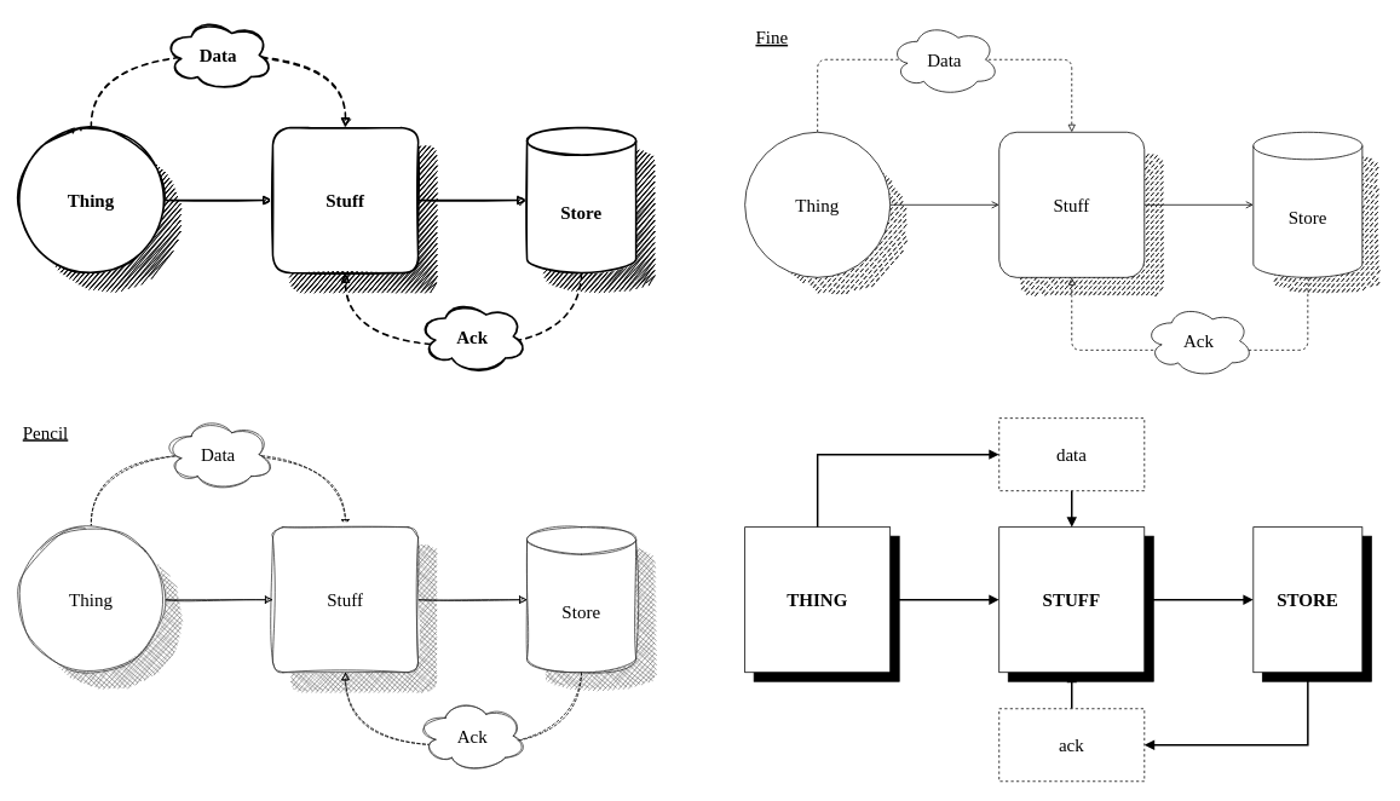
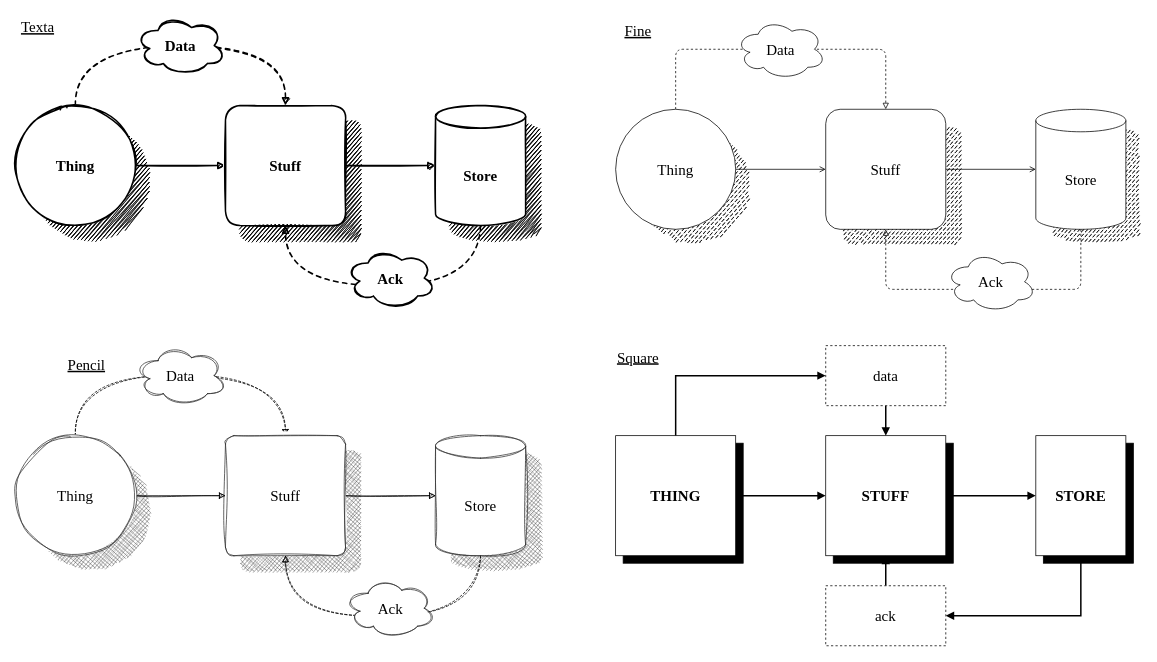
  <mxCell id="0" />
  <mxCell id="1" parent="0" />
  <mxCell id="2" value="" style="rounded=0;whiteSpace=wrap;html=1;hachureGap=4;fontFamily=Helvetica;fontSize=20;strokeWidth=1;arcSize=12;fillColor=#000000;" vertex="1" parent="1"><mxGeometry x="1390" y="590" width="120" height="160" as="geometry" /></mxCell>
  <mxCell id="3" value="" style="rounded=0;whiteSpace=wrap;html=1;hachureGap=4;fontFamily=Helvetica;fontSize=20;strokeWidth=1;arcSize=12;fillColor=#000000;" vertex="1" parent="1"><mxGeometry x="1110" y="590" width="160" height="160" as="geometry" /></mxCell>
  <mxCell id="4" value="" style="rounded=0;whiteSpace=wrap;html=1;hachureGap=4;fontFamily=Helvetica;fontSize=20;strokeWidth=1;arcSize=12;fillColor=#000000;" vertex="1" parent="1"><mxGeometry x="830" y="590" width="160" height="160" as="geometry" /></mxCell>
  <mxCell id="5" value="" style="shape=cylinder3;whiteSpace=wrap;html=1;boundedLbl=1;backgroundOutline=1;size=15;sketch=1;hachureGap=4;jiggle=1;curveFitting=1;fontFamily=Architects Daughter;fontSource=https%3A%2F%2Ffonts.googleapis.com%2Fcss%3Ffamily%3DArchitects%2BDaughter;fontSize=20;rounded=0;strokeWidth=2;strokeColor=none;fillColor=#000000;fillStyle=zigzag;" vertex="1" parent="1"><mxGeometry x="600" y="160" width="120" height="160" as="geometry" /></mxCell>
  <mxCell id="6" value="" style="rounded=1;whiteSpace=wrap;html=1;sketch=1;hachureGap=4;jiggle=0.5;curveFitting=1;fontFamily=Architects Daughter;fontSource=https%3A%2F%2Ffonts.googleapis.com%2Fcss%3Ffamily%3DArchitects%2BDaughter;fontSize=20;strokeWidth=2;fillStyle=zigzag;fillColor=#000000;strokeColor=none;arcSize=7;" vertex="1" parent="1"><mxGeometry x="320" y="160" width="160" height="160" as="geometry" /></mxCell>
  <mxCell id="7" value="" style="ellipse;whiteSpace=wrap;html=1;aspect=fixed;sketch=1;hachureGap=4;jiggle=0.5;curveFitting=1;fontFamily=Architects Daughter;fontSource=https%3A%2F%2Ffonts.googleapis.com%2Fcss%3Ffamily%3DArchitects%2BDaughter;fontSize=20;strokeWidth=2;fillStyle=zigzag;fillColor=#000000;strokeColor=none;" vertex="1" parent="1"><mxGeometry x="40" y="160" width="160" height="160" as="geometry" /></mxCell>
  <mxCell id="8" style="edgeStyle=orthogonalEdgeStyle;rounded=0;sketch=1;hachureGap=4;jiggle=1;curveFitting=1;orthogonalLoop=1;jettySize=auto;html=1;exitX=1;exitY=0.5;exitDx=0;exitDy=0;entryX=0;entryY=0.5;entryDx=0;entryDy=0;fontFamily=Architects Daughter;fontSource=https%3A%2F%2Ffonts.googleapis.com%2Fcss%3Ffamily%3DArchitects%2BDaughter;fontSize=16;endArrow=block;endFill=1;strokeWidth=2;" edge="1" parent="1" source="10" target="12"><mxGeometry relative="1" as="geometry" /></mxCell>
  <mxCell id="9" style="edgeStyle=orthogonalEdgeStyle;sketch=1;hachureGap=4;jiggle=1;curveFitting=1;orthogonalLoop=1;jettySize=auto;html=1;exitX=0.5;exitY=0;exitDx=0;exitDy=0;entryX=0.5;entryY=0;entryDx=0;entryDy=0;fontFamily=Architects Daughter;fontSource=https%3A%2F%2Ffonts.googleapis.com%2Fcss%3Ffamily%3DArchitects%2BDaughter;fontSize=16;endArrow=block;endFill=1;strokeWidth=2;curved=1;dashed=1;" edge="1" parent="1" source="10" target="12"><mxGeometry relative="1" as="geometry"><Array as="points"><mxPoint x="100" y="60" /><mxPoint x="380" y="60" /></Array></mxGeometry></mxCell>
  <mxCell id="10" value="Thing" style="ellipse;whiteSpace=wrap;html=1;aspect=fixed;sketch=1;hachureGap=4;jiggle=1;curveFitting=1;fontFamily=Architects Daughter;fontSource=https%3A%2F%2Ffonts.googleapis.com%2Fcss%3Ffamily%3DArchitects%2BDaughter;fontSize=20;strokeWidth=2;fontStyle=1" vertex="1" parent="1"><mxGeometry x="20" y="140" width="160" height="160" as="geometry" /></mxCell>
  <mxCell id="11" style="edgeStyle=orthogonalEdgeStyle;rounded=0;sketch=1;hachureGap=4;jiggle=1;curveFitting=1;orthogonalLoop=1;jettySize=auto;html=1;exitX=1;exitY=0.5;exitDx=0;exitDy=0;fontFamily=Architects Daughter;fontSource=https%3A%2F%2Ffonts.googleapis.com%2Fcss%3Ffamily%3DArchitects%2BDaughter;fontSize=16;endArrow=block;endFill=1;strokeWidth=2;" edge="1" parent="1" source="12" target="15"><mxGeometry relative="1" as="geometry" /></mxCell>
  <mxCell id="12" value="Stuff" style="rounded=1;whiteSpace=wrap;html=1;sketch=1;hachureGap=4;jiggle=1;curveFitting=1;fontFamily=Architects Daughter;fontSource=https%3A%2F%2Ffonts.googleapis.com%2Fcss%3Ffamily%3DArchitects%2BDaughter;fontSize=20;strokeWidth=2;arcSize=12;fontStyle=1" vertex="1" parent="1"><mxGeometry x="300" y="140" width="160" height="160" as="geometry" /></mxCell>
  <mxCell id="13" value="Data" style="ellipse;shape=cloud;whiteSpace=wrap;html=1;sketch=1;hachureGap=4;jiggle=1;curveFitting=1;fontFamily=Architects Daughter;fontSource=https%3A%2F%2Ffonts.googleapis.com%2Fcss%3Ffamily%3DArchitects%2BDaughter;fontSize=20;strokeWidth=2;fontStyle=1" vertex="1" parent="1"><mxGeometry x="180" y="20" width="120" height="80" as="geometry" /></mxCell>
  <mxCell id="14" style="edgeStyle=orthogonalEdgeStyle;sketch=1;hachureGap=4;jiggle=1;curveFitting=1;orthogonalLoop=1;jettySize=auto;html=1;exitX=0.5;exitY=1;exitDx=0;exitDy=0;exitPerimeter=0;entryX=0.5;entryY=1;entryDx=0;entryDy=0;fontFamily=Architects Daughter;fontSource=https%3A%2F%2Ffonts.googleapis.com%2Fcss%3Ffamily%3DArchitects%2BDaughter;fontSize=16;endArrow=block;endFill=1;strokeWidth=2;curved=1;dashed=1;" edge="1" parent="1" source="15" target="12"><mxGeometry relative="1" as="geometry"><Array as="points"><mxPoint x="640" y="380" /><mxPoint x="380" y="380" /></Array></mxGeometry></mxCell>
  <mxCell id="15" value="Store" style="shape=cylinder3;whiteSpace=wrap;html=1;boundedLbl=1;backgroundOutline=1;size=15;sketch=1;hachureGap=4;jiggle=1;curveFitting=1;fontFamily=Architects Daughter;fontSource=https%3A%2F%2Ffonts.googleapis.com%2Fcss%3Ffamily%3DArchitects%2BDaughter;fontSize=20;rounded=0;strokeWidth=2;fontStyle=1" vertex="1" parent="1"><mxGeometry x="580" y="140" width="120" height="160" as="geometry" /></mxCell>
  <mxCell id="16" value="Ack" style="ellipse;shape=cloud;whiteSpace=wrap;html=1;sketch=1;hachureGap=4;jiggle=1;curveFitting=1;fontFamily=Architects Daughter;fontSource=https%3A%2F%2Ffonts.googleapis.com%2Fcss%3Ffamily%3DArchitects%2BDaughter;fontSize=20;strokeWidth=2;fontStyle=1" vertex="1" parent="1"><mxGeometry x="460" y="330" width="120" height="80" as="geometry" /></mxCell>
- <mxCell id="18" value="Pencil" style="text;html=1;strokeColor=none;fillColor=none;align=center;verticalAlign=middle;whiteSpace=wrap;rounded=0;fontSize=20;fontFamily=Shadows Into Light;fontStyle=4;fontSource=https%3A%2F%2Ffonts.googleapis.com%2Fcss%3Ffamily%3DShadows%2BInto%2BLight;" vertex="1" parent="1"><mxGeometry x="20" y="460" width="60" height="30" as="geometry" /></mxCell>
+ <mxCell id="17" value="Texta" style="text;html=1;strokeColor=none;fillColor=none;align=center;verticalAlign=middle;whiteSpace=wrap;rounded=0;fontSize=20;fontFamily=Architects Daughter;fontStyle=4" vertex="1" parent="1"><mxGeometry x="20" y="20" width="60" height="30" as="geometry" /></mxCell>
+ <mxCell id="18" value="Pencil" style="text;html=1;strokeColor=none;fillColor=none;align=center;verticalAlign=middle;whiteSpace=wrap;rounded=0;fontSize=20;fontFamily=Shadows Into Light;fontStyle=4;fontSource=https%3A%2F%2Ffonts.googleapis.com%2Fcss%3Ffamily%3DShadows%2BInto%2BLight;" vertex="1" parent="1"><mxGeometry x="85" y="470" width="60" height="30" as="geometry" /></mxCell>
  <mxCell id="19" value="" style="shape=cylinder3;whiteSpace=wrap;html=1;boundedLbl=1;backgroundOutline=1;size=15;sketch=1;hachureGap=4;jiggle=2;curveFitting=1;fontFamily=Architects Daughter;fontSource=https%3A%2F%2Ffonts.googleapis.com%2Fcss%3Ffamily%3DArchitects%2BDaughter;fontSize=20;rounded=0;strokeWidth=1;strokeColor=none;fillColor=#000000;fillStyle=cross-hatch;opacity=50;" vertex="1" parent="1"><mxGeometry x="600" y="600" width="120" height="160" as="geometry" /></mxCell>
  <mxCell id="20" value="" style="rounded=1;whiteSpace=wrap;html=1;sketch=1;hachureGap=4;jiggle=2;curveFitting=1;fontFamily=Architects Daughter;fontSource=https%3A%2F%2Ffonts.googleapis.com%2Fcss%3Ffamily%3DArchitects%2BDaughter;fontSize=20;strokeWidth=1;fillStyle=cross-hatch;fillColor=#000000;strokeColor=none;arcSize=6;opacity=50;" vertex="1" parent="1"><mxGeometry x="320" y="600" width="160" height="160" as="geometry" /></mxCell>
  <mxCell id="21" value="" style="ellipse;whiteSpace=wrap;html=1;aspect=fixed;sketch=1;hachureGap=4;jiggle=2;curveFitting=1;fontFamily=Architects Daughter;fontSource=https%3A%2F%2Ffonts.googleapis.com%2Fcss%3Ffamily%3DArchitects%2BDaughter;fontSize=20;strokeWidth=1;fillStyle=cross-hatch;fillColor=#000000;strokeColor=none;opacity=50;" vertex="1" parent="1"><mxGeometry x="40" y="600" width="160" height="160" as="geometry" /></mxCell>
  <mxCell id="22" style="edgeStyle=orthogonalEdgeStyle;rounded=0;sketch=1;hachureGap=4;jiggle=2;curveFitting=1;orthogonalLoop=1;jettySize=auto;html=1;exitX=1;exitY=0.5;exitDx=0;exitDy=0;entryX=0;entryY=0.5;entryDx=0;entryDy=0;fontFamily=Architects Daughter;fontSource=https%3A%2F%2Ffonts.googleapis.com%2Fcss%3Ffamily%3DArchitects%2BDaughter;fontSize=16;endArrow=block;endFill=1;strokeWidth=1;" edge="1" source="24" target="26" parent="1"><mxGeometry relative="1" as="geometry" /></mxCell>
  <mxCell id="23" style="edgeStyle=orthogonalEdgeStyle;sketch=1;hachureGap=4;jiggle=2;curveFitting=1;orthogonalLoop=1;jettySize=auto;html=1;exitX=0.5;exitY=0;exitDx=0;exitDy=0;entryX=0.5;entryY=0;entryDx=0;entryDy=0;fontFamily=Architects Daughter;fontSource=https%3A%2F%2Ffonts.googleapis.com%2Fcss%3Ffamily%3DArchitects%2BDaughter;fontSize=16;endArrow=block;endFill=1;strokeWidth=1;curved=1;dashed=1;rounded=0;" edge="1" source="24" target="26" parent="1"><mxGeometry relative="1" as="geometry"><Array as="points"><mxPoint x="100" y="500" /><mxPoint x="380" y="500" /></Array></mxGeometry></mxCell>
  <mxCell id="24" value="Thing" style="ellipse;whiteSpace=wrap;html=1;aspect=fixed;sketch=1;hachureGap=4;jiggle=2;curveFitting=1;fontFamily=Shadows Into Light;fontSource=https%3A%2F%2Ffonts.googleapis.com%2Fcss%3Ffamily%3DShadows%2BInto%2BLight;fontSize=20;strokeWidth=1;strokeColor=#333333;" vertex="1" parent="1"><mxGeometry x="20" y="580" width="160" height="160" as="geometry" /></mxCell>
  <mxCell id="25" style="edgeStyle=orthogonalEdgeStyle;rounded=0;sketch=1;hachureGap=4;jiggle=2;curveFitting=1;orthogonalLoop=1;jettySize=auto;html=1;exitX=1;exitY=0.5;exitDx=0;exitDy=0;fontFamily=Architects Daughter;fontSource=https%3A%2F%2Ffonts.googleapis.com%2Fcss%3Ffamily%3DArchitects%2BDaughter;fontSize=16;endArrow=block;endFill=1;strokeWidth=1;" edge="1" source="26" target="28" parent="1"><mxGeometry relative="1" as="geometry" /></mxCell>
  <mxCell id="26" value="Stuff" style="rounded=1;whiteSpace=wrap;html=1;sketch=1;hachureGap=4;jiggle=2;curveFitting=1;fontFamily=Shadows Into Light;fontSource=https%3A%2F%2Ffonts.googleapis.com%2Fcss%3Ffamily%3DShadows%2BInto%2BLight;fontSize=20;strokeWidth=1;strokeColor=#333333;arcSize=7;" vertex="1" parent="1"><mxGeometry x="300" y="580" width="160" height="160" as="geometry" /></mxCell>
  <mxCell id="27" style="edgeStyle=orthogonalEdgeStyle;sketch=1;hachureGap=4;jiggle=2;curveFitting=1;orthogonalLoop=1;jettySize=auto;html=1;exitX=0.5;exitY=1;exitDx=0;exitDy=0;exitPerimeter=0;entryX=0.5;entryY=1;entryDx=0;entryDy=0;fontFamily=Architects Daughter;fontSource=https%3A%2F%2Ffonts.googleapis.com%2Fcss%3Ffamily%3DArchitects%2BDaughter;fontSize=16;endArrow=block;endFill=1;strokeWidth=1;curved=1;dashed=1;rounded=0;" edge="1" source="28" target="26" parent="1"><mxGeometry relative="1" as="geometry"><Array as="points"><mxPoint x="640" y="820" /><mxPoint x="380" y="820" /></Array></mxGeometry></mxCell>
  <mxCell id="28" value="Store" style="shape=cylinder3;whiteSpace=wrap;html=1;boundedLbl=1;backgroundOutline=1;size=15;sketch=1;hachureGap=4;jiggle=2;curveFitting=1;fontFamily=Shadows Into Light;fontSource=https%3A%2F%2Ffonts.googleapis.com%2Fcss%3Ffamily%3DShadows%2BInto%2BLight;fontSize=20;rounded=0;strokeWidth=1;strokeColor=#333333;" vertex="1" parent="1"><mxGeometry x="580" y="580" width="120" height="160" as="geometry" /></mxCell>
  <mxCell id="29" value="Data" style="ellipse;shape=cloud;whiteSpace=wrap;html=1;sketch=1;hachureGap=4;jiggle=2;curveFitting=1;fontFamily=Shadows Into Light;fontSource=https%3A%2F%2Ffonts.googleapis.com%2Fcss%3Ffamily%3DShadows%2BInto%2BLight;fontSize=20;strokeWidth=1;strokeColor=#333333;" vertex="1" parent="1"><mxGeometry x="180" y="460" width="120" height="80" as="geometry" /></mxCell>
  <mxCell id="30" value="Ack" style="ellipse;shape=cloud;whiteSpace=wrap;html=1;sketch=1;hachureGap=4;jiggle=2;curveFitting=1;fontFamily=Shadows Into Light;fontSource=https%3A%2F%2Ffonts.googleapis.com%2Fcss%3Ffamily%3DShadows%2BInto%2BLight;fontSize=20;strokeWidth=1;strokeColor=#333333;" vertex="1" parent="1"><mxGeometry x="460" y="770" width="120" height="80" as="geometry" /></mxCell>
  <mxCell id="31" value="" style="shape=cylinder3;whiteSpace=wrap;html=1;boundedLbl=1;backgroundOutline=1;size=15;sketch=1;hachureGap=4;jiggle=2;curveFitting=1;fontFamily=Architects Daughter;fontSource=https%3A%2F%2Ffonts.googleapis.com%2Fcss%3Ffamily%3DArchitects%2BDaughter;fontSize=20;rounded=0;strokeWidth=2;strokeColor=none;fillColor=#000000;fillStyle=dashed;" vertex="1" parent="1"><mxGeometry x="1400" y="165" width="120" height="160" as="geometry" /></mxCell>
  <mxCell id="32" value="" style="rounded=1;whiteSpace=wrap;html=1;sketch=1;hachureGap=4;jiggle=2;curveFitting=1;fontFamily=Architects Daughter;fontSource=https%3A%2F%2Ffonts.googleapis.com%2Fcss%3Ffamily%3DArchitects%2BDaughter;fontSize=20;strokeWidth=2;fillStyle=dashed;fillColor=#000000;strokeColor=none;arcSize=7;" vertex="1" parent="1"><mxGeometry x="1120" y="165" width="160" height="160" as="geometry" /></mxCell>
  <mxCell id="33" value="" style="ellipse;whiteSpace=wrap;html=1;aspect=fixed;hachureGap=4;fontFamily=Architects Daughter;fontSource=https%3A%2F%2Ffonts.googleapis.com%2Fcss%3Ffamily%3DArchitects%2BDaughter;fontSize=20;strokeWidth=2;fillStyle=dashed;fillColor=#000000;strokeColor=none;sketch=1;curveFitting=1;jiggle=2;" vertex="1" parent="1"><mxGeometry x="840" y="165" width="160" height="160" as="geometry" /></mxCell>
  <mxCell id="34" style="edgeStyle=orthogonalEdgeStyle;rounded=0;hachureGap=4;orthogonalLoop=1;jettySize=auto;html=1;exitX=1;exitY=0.5;exitDx=0;exitDy=0;entryX=0;entryY=0.5;entryDx=0;entryDy=0;fontFamily=Architects Daughter;fontSource=https%3A%2F%2Ffonts.googleapis.com%2Fcss%3Ffamily%3DArchitects%2BDaughter;fontSize=16;endArrow=open;endFill=0;strokeWidth=1;" edge="1" source="36" target="38" parent="1"><mxGeometry relative="1" as="geometry" /></mxCell>
  <mxCell id="35" style="edgeStyle=orthogonalEdgeStyle;hachureGap=4;orthogonalLoop=1;jettySize=auto;html=1;exitX=0.5;exitY=0;exitDx=0;exitDy=0;entryX=0.5;entryY=0;entryDx=0;entryDy=0;fontFamily=Architects Daughter;fontSource=https%3A%2F%2Ffonts.googleapis.com%2Fcss%3Ffamily%3DArchitects%2BDaughter;fontSize=16;endArrow=block;endFill=0;strokeWidth=1;dashed=1;rounded=1;" edge="1" source="36" target="38" parent="1"><mxGeometry relative="1" as="geometry"><Array as="points"><mxPoint x="900" y="65" /><mxPoint x="1180" y="65" /></Array></mxGeometry></mxCell>
  <mxCell id="36" value="Thing" style="ellipse;whiteSpace=wrap;html=1;aspect=fixed;hachureGap=4;fontFamily=Garamond;fontSize=20;strokeWidth=1;" vertex="1" parent="1"><mxGeometry x="820" y="145" width="160" height="160" as="geometry" /></mxCell>
  <mxCell id="37" style="edgeStyle=orthogonalEdgeStyle;rounded=0;hachureGap=4;orthogonalLoop=1;jettySize=auto;html=1;exitX=1;exitY=0.5;exitDx=0;exitDy=0;fontFamily=Architects Daughter;fontSource=https%3A%2F%2Ffonts.googleapis.com%2Fcss%3Ffamily%3DArchitects%2BDaughter;fontSize=16;endArrow=open;endFill=0;strokeWidth=1;" edge="1" source="38" target="41" parent="1"><mxGeometry relative="1" as="geometry" /></mxCell>
  <mxCell id="38" value="Stuff" style="rounded=1;whiteSpace=wrap;html=1;hachureGap=4;fontFamily=Garamond;fontSource=https%3A%2F%2Ffonts.googleapis.com%2Fcss%3Ffamily%3DArchitects%2BDaughter;fontSize=20;strokeWidth=1;arcSize=12;" vertex="1" parent="1"><mxGeometry x="1100" y="145" width="160" height="160" as="geometry" /></mxCell>
  <mxCell id="39" value="Data" style="ellipse;shape=cloud;whiteSpace=wrap;html=1;hachureGap=4;fontFamily=Garamond;fontSource=https%3A%2F%2Ffonts.googleapis.com%2Fcss%3Ffamily%3DArchitects%2BDaughter;fontSize=20;strokeWidth=1;" vertex="1" parent="1"><mxGeometry x="980" y="25" width="120" height="80" as="geometry" /></mxCell>
  <mxCell id="40" style="edgeStyle=orthogonalEdgeStyle;hachureGap=4;orthogonalLoop=1;jettySize=auto;html=1;exitX=0.5;exitY=1;exitDx=0;exitDy=0;exitPerimeter=0;entryX=0.5;entryY=1;entryDx=0;entryDy=0;fontFamily=Architects Daughter;fontSource=https%3A%2F%2Ffonts.googleapis.com%2Fcss%3Ffamily%3DArchitects%2BDaughter;fontSize=16;endArrow=block;endFill=0;strokeWidth=1;dashed=1;rounded=1;" edge="1" source="41" target="38" parent="1"><mxGeometry relative="1" as="geometry"><Array as="points"><mxPoint x="1440" y="385" /><mxPoint x="1180" y="385" /></Array></mxGeometry></mxCell>
  <mxCell id="41" value="Store" style="shape=cylinder3;whiteSpace=wrap;html=1;boundedLbl=1;backgroundOutline=1;size=15;hachureGap=4;fontFamily=Garamond;fontSource=https%3A%2F%2Ffonts.googleapis.com%2Fcss%3Ffamily%3DArchitects%2BDaughter;fontSize=20;rounded=0;strokeWidth=1;" vertex="1" parent="1"><mxGeometry x="1380" y="145" width="120" height="160" as="geometry" /></mxCell>
  <mxCell id="42" value="Ack" style="ellipse;shape=cloud;whiteSpace=wrap;html=1;hachureGap=4;fontFamily=Garamond;fontSource=https%3A%2F%2Ffonts.googleapis.com%2Fcss%3Ffamily%3DArchitects%2BDaughter;fontSize=20;strokeWidth=1;" vertex="1" parent="1"><mxGeometry x="1260" y="335" width="120" height="80" as="geometry" /></mxCell>
  <mxCell id="43" value="Fine" style="text;html=1;strokeColor=none;fillColor=none;align=center;verticalAlign=middle;whiteSpace=wrap;rounded=0;fontSize=20;fontFamily=Garamond;fontStyle=4" vertex="1" parent="1"><mxGeometry x="820" y="25" width="60" height="30" as="geometry" /></mxCell>
  <mxCell id="44" style="edgeStyle=orthogonalEdgeStyle;rounded=0;hachureGap=4;orthogonalLoop=1;jettySize=auto;html=1;exitX=1;exitY=0.5;exitDx=0;exitDy=0;entryX=0;entryY=0.5;entryDx=0;entryDy=0;fontFamily=Architects Daughter;fontSource=https%3A%2F%2Ffonts.googleapis.com%2Fcss%3Ffamily%3DArchitects%2BDaughter;fontSize=16;strokeWidth=2;endArrow=block;endFill=1;" edge="1" parent="1" source="46" target="48"><mxGeometry relative="1" as="geometry" /></mxCell>
  <mxCell id="45" style="edgeStyle=orthogonalEdgeStyle;rounded=0;hachureGap=4;orthogonalLoop=1;jettySize=auto;html=1;exitX=0.5;exitY=0;exitDx=0;exitDy=0;entryX=0;entryY=0.5;entryDx=0;entryDy=0;fontFamily=Architects Daughter;fontSource=https%3A%2F%2Ffonts.googleapis.com%2Fcss%3Ffamily%3DArchitects%2BDaughter;fontSize=16;endArrow=block;strokeWidth=2;endFill=1;" edge="1" parent="1" source="46" target="54"><mxGeometry relative="1" as="geometry" /></mxCell>
  <mxCell id="46" value="THING" style="rounded=0;whiteSpace=wrap;html=1;hachureGap=4;fontFamily=Roboto Mono;fontSize=20;strokeWidth=1;arcSize=12;fontStyle=1;fontSource=https%3A%2F%2Ffonts.googleapis.com%2Fcss%3Ffamily%3DRoboto%2BMono;" vertex="1" parent="1"><mxGeometry x="820" y="580" width="160" height="160" as="geometry" /></mxCell>
  <mxCell id="47" style="edgeStyle=orthogonalEdgeStyle;rounded=0;hachureGap=4;orthogonalLoop=1;jettySize=auto;html=1;exitX=1;exitY=0.5;exitDx=0;exitDy=0;entryX=0;entryY=0.5;entryDx=0;entryDy=0;fontFamily=Architects Daughter;fontSource=https%3A%2F%2Ffonts.googleapis.com%2Fcss%3Ffamily%3DArchitects%2BDaughter;fontSize=16;strokeWidth=2;endArrow=block;endFill=1;" edge="1" parent="1" source="48" target="50"><mxGeometry relative="1" as="geometry" /></mxCell>
  <mxCell id="48" value="STUFF" style="rounded=0;whiteSpace=wrap;html=1;hachureGap=4;fontFamily=Roboto Mono;fontSource=https%3A%2F%2Ffonts.googleapis.com%2Fcss%3Ffamily%3DRoboto%2BMono;fontSize=20;strokeWidth=1;arcSize=12;fontStyle=1" vertex="1" parent="1"><mxGeometry x="1100" y="580" width="160" height="160" as="geometry" /></mxCell>
  <mxCell id="49" style="edgeStyle=orthogonalEdgeStyle;rounded=0;hachureGap=4;orthogonalLoop=1;jettySize=auto;html=1;exitX=0.5;exitY=1;exitDx=0;exitDy=0;entryX=1;entryY=0.5;entryDx=0;entryDy=0;fontFamily=Architects Daughter;fontSource=https%3A%2F%2Ffonts.googleapis.com%2Fcss%3Ffamily%3DArchitects%2BDaughter;fontSize=16;endArrow=block;strokeWidth=2;endFill=1;" edge="1" parent="1" source="50" target="52"><mxGeometry relative="1" as="geometry" /></mxCell>
  <mxCell id="50" value="STORE" style="rounded=0;whiteSpace=wrap;html=1;hachureGap=4;fontFamily=Roboto Mono;fontSource=https%3A%2F%2Ffonts.googleapis.com%2Fcss%3Ffamily%3DRoboto%2BMono;fontSize=20;strokeWidth=1;arcSize=12;fontStyle=1" vertex="1" parent="1"><mxGeometry x="1380" y="580" width="120" height="160" as="geometry" /></mxCell>
  <mxCell id="51" style="edgeStyle=orthogonalEdgeStyle;rounded=0;hachureGap=4;orthogonalLoop=1;jettySize=auto;html=1;exitX=0.5;exitY=0;exitDx=0;exitDy=0;fontFamily=Architects Daughter;fontSource=https%3A%2F%2Ffonts.googleapis.com%2Fcss%3Ffamily%3DArchitects%2BDaughter;fontSize=16;endArrow=block;strokeWidth=2;endFill=1;" edge="1" parent="1" source="52" target="48"><mxGeometry relative="1" as="geometry" /></mxCell>
  <mxCell id="52" value="ack" style="rounded=0;whiteSpace=wrap;html=1;hachureGap=4;fontFamily=Roboto Mono;fontSource=https%3A%2F%2Ffonts.googleapis.com%2Fcss%3Ffamily%3DRoboto%2BMono;fontSize=20;strokeWidth=1;arcSize=12;dashed=1;" vertex="1" parent="1"><mxGeometry x="1100" y="780" width="160" height="80" as="geometry" /></mxCell>
  <mxCell id="53" style="edgeStyle=orthogonalEdgeStyle;rounded=0;hachureGap=4;orthogonalLoop=1;jettySize=auto;html=1;exitX=0.5;exitY=1;exitDx=0;exitDy=0;entryX=0.5;entryY=0;entryDx=0;entryDy=0;fontFamily=Architects Daughter;fontSource=https%3A%2F%2Ffonts.googleapis.com%2Fcss%3Ffamily%3DArchitects%2BDaughter;fontSize=16;endArrow=block;strokeWidth=2;endFill=1;" edge="1" parent="1" source="54" target="48"><mxGeometry relative="1" as="geometry" /></mxCell>
  <mxCell id="54" value="data" style="rounded=0;whiteSpace=wrap;html=1;hachureGap=4;fontFamily=Roboto Mono;fontSource=https%3A%2F%2Ffonts.googleapis.com%2Fcss%3Ffamily%3DRoboto%2BMono;fontSize=20;strokeWidth=1;arcSize=12;dashed=1;" vertex="1" parent="1"><mxGeometry x="1100" y="460" width="160" height="80" as="geometry" /></mxCell>
+ <mxCell id="55" value="Square" style="text;html=1;strokeColor=none;fillColor=none;align=center;verticalAlign=middle;whiteSpace=wrap;rounded=0;fontSize=20;fontFamily=Roboto Mono;fontStyle=4;fontSource=https%3A%2F%2Ffonts.googleapis.com%2Fcss%3Ffamily%3DRoboto%2BMono;" vertex="1" parent="1"><mxGeometry x="820" y="460" width="60" height="30" as="geometry" /></mxCell>
